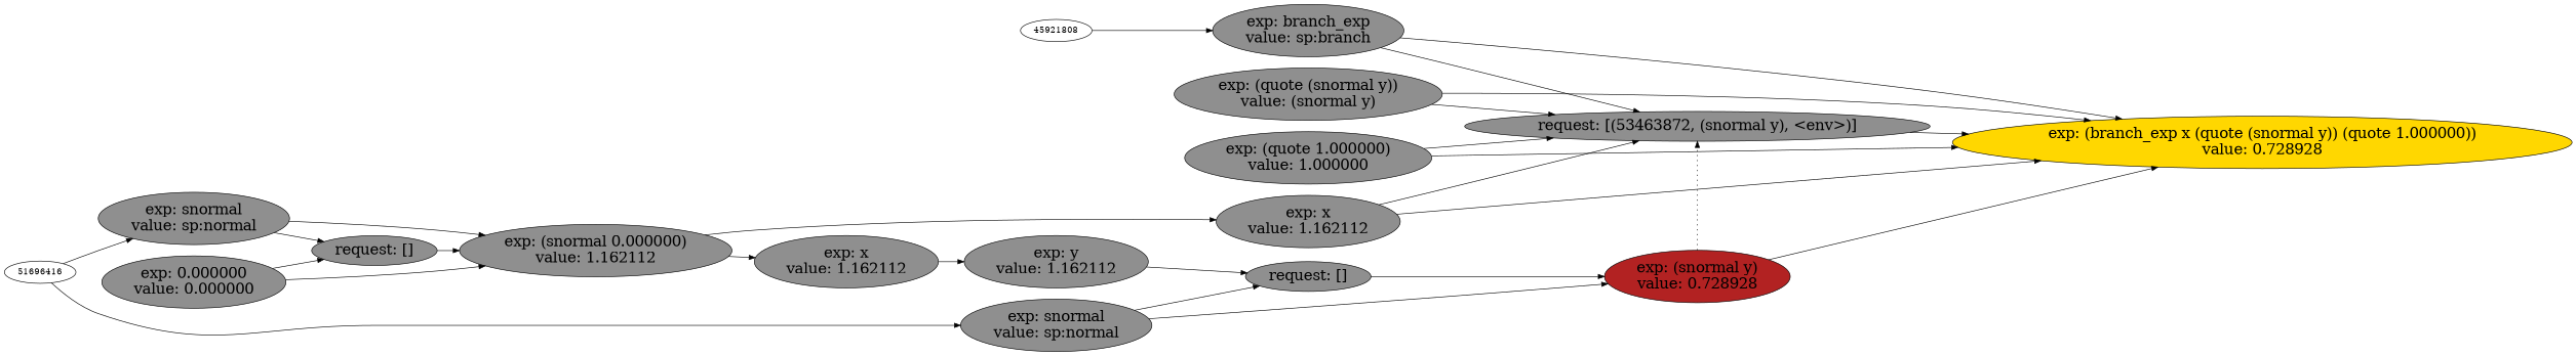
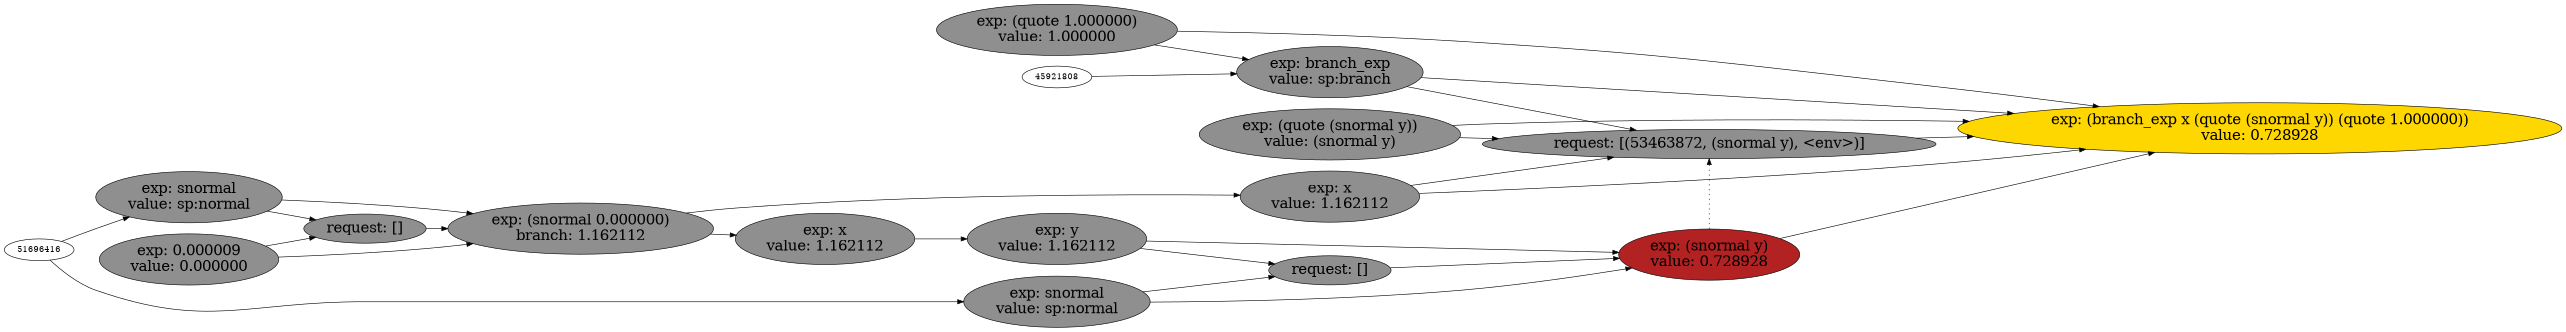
  digraph {
    fontsize=24
    rankdir=LR
    node [fillcolor=grey56 fontsize=24 shape=ellipse style=filled]
    edge [arrowhead=normal color=black constraint=true style=solid]
-   n1 [label="exp: (snormal 0.000000)\nvalue: 1.162112"]
+   n1 [label="exp: (snormal 0.000000)\nbranch: 1.162112"]
    n2 [label="request: []"]
    n3 [label="exp: snormal\nvalue: sp:normal"]
-   n4 [label="exp: 0.000000\nvalue: 0.000000"]
+   n4 [label="exp: 0.000009\nvalue: 0.000000"]
    n5 [label="exp: x\nvalue: 1.162112"]
    n6 [fillcolor=gold label="exp: (branch_exp x (quote (snormal y)) (quote 1.000000))\nvalue: 0.728928"]
    n7 [label="request: [(53463872, (snormal y), <env>)]"]
    n8 [label="exp: branch_exp\nvalue: sp:branch"]
    n9 [label="exp: x\nvalue: 1.162112"]
    n10 [label="exp: (quote (snormal y))\nvalue: (snormal y)"]
    n11 [label="exp: (quote 1.000000)\nvalue: 1.000000"]
    n12 [fillcolor=firebrick label="exp: (snormal y)\nvalue: 0.728928"]
    n13 [label="request: []"]
    n14 [label="exp: snormal\nvalue: sp:normal"]
    n15 [label="exp: y\nvalue: 1.162112"]
    51696416 [fillcolor="" fontsize="" shape="" style=""]
    45921808 [fillcolor="" fontsize="" shape="" style=""]
    subgraph sub_1 {
      label="Venture Families"
      subgraph sub_2 {
        label=1
        n1
        n2
        n3
        n4
      }
      subgraph sub_3 {
        label=2
        n5
      }
      subgraph sub_4 {
        label=3
        n6
        n7
        n8
        n9
        n10
        n11
      }
    }
    subgraph sub_5 {
      n12
      n13
      n14
      n15
    }
    n1 -> n5
    n1 -> n9
    n2 -> n1
    n3 -> n1
    n3 -> n2
    n4 -> n1
    n4 -> n2
    n5 -> n15
    n7 -> n6
    n8 -> n6
    n8 -> n7
    n9 -> n6
    n9 -> n7
    n10 -> n6
    n10 -> n7
    n11 -> n6
-   n11 -> n7
+   n11 -> n8
    n12 -> n6
    n12 -> n7 [constraint=false style=dotted]
    n13 -> n12
    n14 -> n12
    n14 -> n13
+   n15 -> n12
    n15 -> n13
    51696416 -> n3
    51696416 -> n14
    45921808 -> n8
  }
